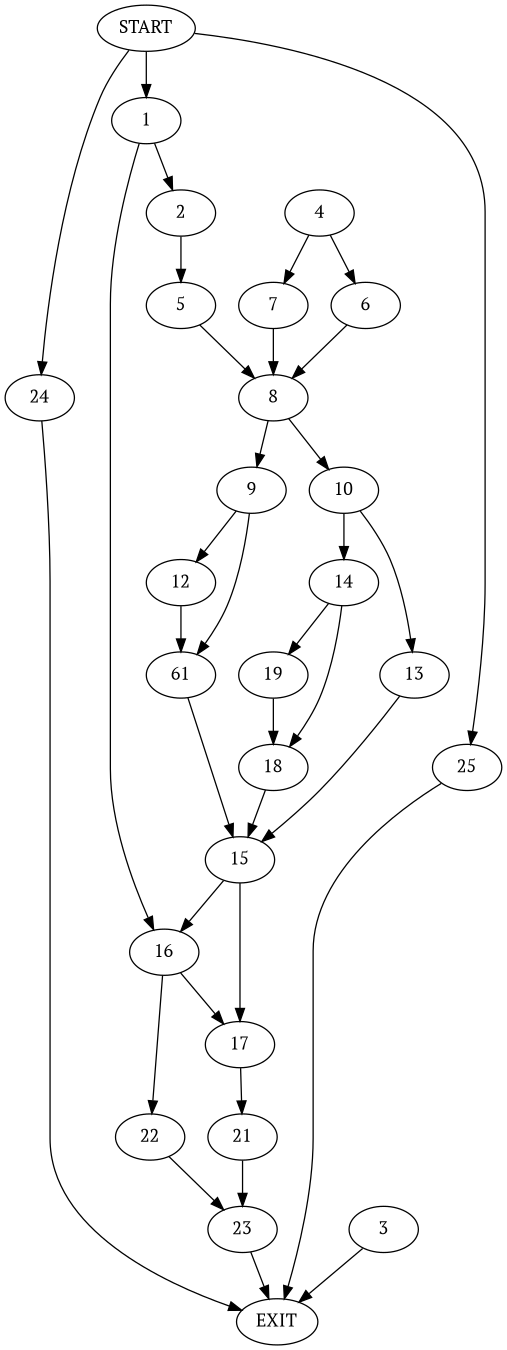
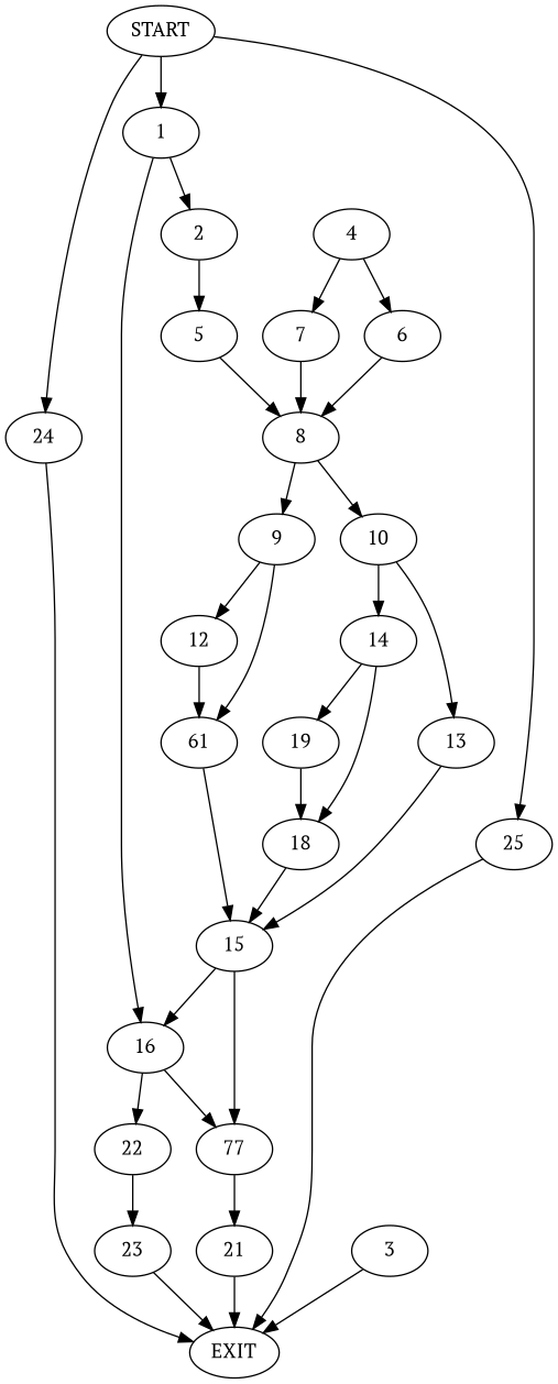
  digraph {
    fontname="PT Serif"
    node [fontname="PT Serif"]
    edge [fontname="PT Serif"]
    n1 [label=START]
    1
    24
    25
    2
    16
    n7 [label=EXIT]
    5
    3
    4
    6
    7
    8
    9
    10
    n16 [label=61]
    12
    13
    14
    15
    18
    19
-   17
+   17 [label=77]
    22
    21
    23
    n1 -> 1
    n1 -> 24
    n1 -> 25
    1 -> 2
    1 -> 16
    24 -> n7
    25 -> n7
    2 -> 5
    16 -> 17
    16 -> 22
    5 -> 8
    3 -> n7
    4 -> 6
    4 -> 7
    6 -> 8
    7 -> 8
    8 -> 9
    8 -> 10
    9 -> n16
    9 -> 12
    10 -> 13
    10 -> 14
    n16 -> 15
    12 -> n16
    13 -> 15
    14 -> 18
    14 -> 19
    15 -> 16
    15 -> 17
    18 -> 15
    19 -> 18
    17 -> 21
    22 -> 23
-   21 -> 23
+   21 -> n7
    23 -> n7
  }
